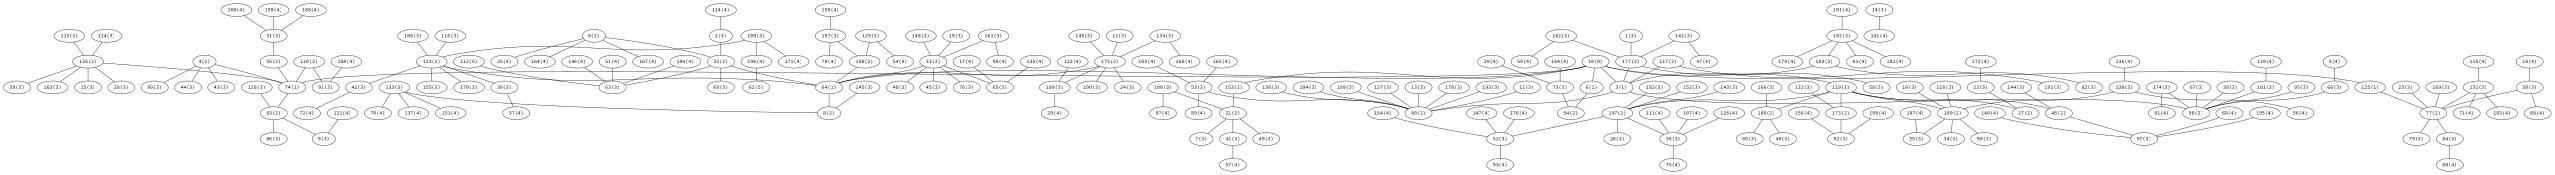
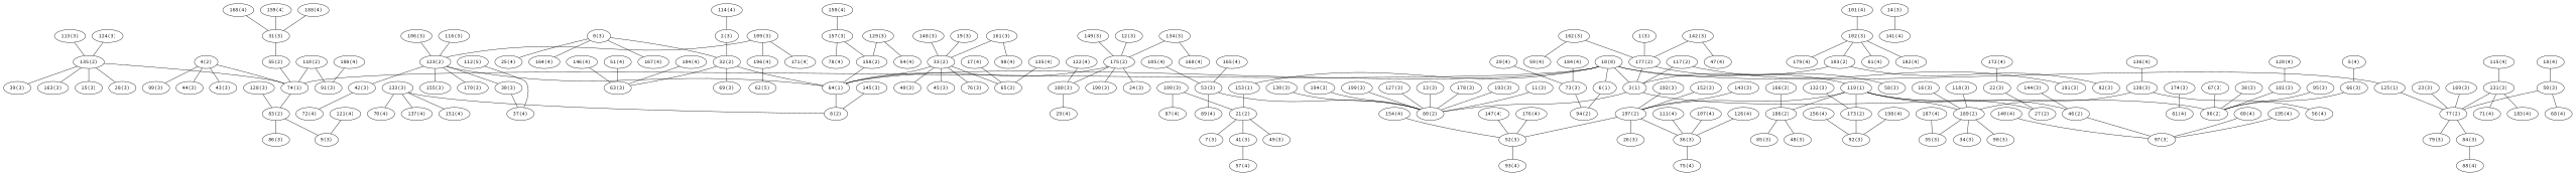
  graph {
    fontname="Source Code Pro"
    node [fontname="Source Code Pro"]
    edge [fontname="Source Code Pro" weight=1]
    n1 [label="7(3)"]
    n2 [label="17(4)"]
    n3 [label="65(3)"]
    n4 [label="53(3)"]
    n5 [label="89(4)"]
    n6 [label="80(2)"]
    n7 [label="133(3)"]
    n8 [label="151(4)"]
    n9 [label="8(2)"]
    n10 [label="70(4)"]
    n11 [label="137(4)"]
    n12 [label="143(3)"]
    n13 [label="197(2)"]
    n14 [label="52(3)"]
    n15 [label="36(3)"]
    n16 [label="26(3)"]
    n17 [label="93(4)"]
    n18 [label="75(4)"]
    n19 [label="56(4)"]
    n20 [label="138(3)"]
    n21 [label="189(2)"]
    n22 [label="90(3)"]
    n23 [label="35(3)"]
    n24 [label="34(3)"]
    n25 [label="135(2)"]
    n26 [label="163(3)"]
    n27 [label="15(3)"]
    n28 [label="28(3)"]
    n29 [label="74(1)"]
    n30 [label="39(3)"]
    n31 [label="83(2)"]
    n32 [label="22(3)"]
    n33 [label="27(2)"]
    n34 [label="172(4)"]
    n35 [label="128(3)"]
    n36 [label="9(3)"]
    n37 [label="86(3)"]
    n38 [label="190(3)"]
    n39 [label="61(4)"]
    n40 [label="100(3)"]
    n41 [label="21(2)"]
    n42 [label="87(4)"]
    n43 [label="41(3)"]
    n44 [label="49(3)"]
    n45 [label="109(3)"]
    n46 [label="123(2)"]
    n47 [label="196(4)"]
    n48 [label="171(4)"]
    n49 [label="64(1)"]
    n50 [label="42(3)"]
    n51 [label="155(3)"]
    n52 [label="30(3)"]
    n53 [label="170(3)"]
    n54 [label="62(5)"]
    n55 [label="186(2)"]
    n56 [label="85(3)"]
    n57 [label="48(3)"]
    n58 [label="3(1)"]
    n59 [label="96(2)"]
    n60 [label="177(2)"]
    n61 [label="58(3)"]
    n62 [label="113(3)"]
    n63 [label="147(4)"]
    n64 [label="2(3)"]
    n65 [label="32(2)"]
    n66 [label="69(3)"]
    n67 [label="63(3)"]
    n68 [label="47(4)"]
    n69 [label="183(4)"]
    n70 [label="98(4)"]
    n71 [label="176(4)"]
    n72 [label="72(4)"]
    n73 [label="37(4)"]
    n74 [label="25(4)"]
    n75 [label="82(3)"]
    n76 [label="168(4)"]
    n77 [label="31(3)"]
    n78 [label="55(2)"]
    n79 [label="14(3)"]
    n80 [label="141(4)"]
    n81 [label="24(3)"]
    n82 [label="173(2)"]
    n83 [label="92(3)"]
    n84 [label="29(4)"]
    n85 [label="180(3)"]
    n86 [label="154(4)"]
    n87 [label="132(3)"]
    n88 [label="57(4)"]
    n89 [label="45(3)"]
    n90 [label="16(3)"]
    n91 [label="106(3)"]
    n92 [label="88(4)"]
    n93 [label="122(4)"]
    n94 [label="67(3)"]
    n95 [label="78(4)"]
    n96 [label="157(3)"]
    n97 [label="158(2)"]
    n98 [label="124(3)"]
    n99 [label="120(4)"]
    n100 [label="181(3)"]
    n101 [label="161(3)"]
    n102 [label="33(2)"]
    n103 [label="76(3)"]
    n104 [label="40(3)"]
    n105 [label="182(4)"]
    n106 [label="192(3)"]
    n107 [label="101(4)"]
    n108 [label="102(3)"]
    n109 [label="103(2)"]
    n110 [label="179(4)"]
    n111 [label="140(4)"]
    n112 [label="97(3)"]
    n113 [label="59(4)"]
    n114 [label="162(3)"]
    n115 [label="146(4)"]
    n116 [label="10(0)"]
    n117 [label="153(1)"]
    n118 [label="119(1)"]
    n119 [label="6(1)"]
    n120 [label="125(1)"]
    n121 [label="46(2)"]
    n122 [label="94(2)"]
    n123 [label="77(2)"]
    n124 [label="91(3)"]
    n125 [label="23(3)"]
    n126 [label="84(3)"]
    n127 [label="79(3)"]
    n128 [label="131(3)"]
    n129 [label="71(4)"]
    n130 [label="105(4)"]
    n131 [label="169(3)"]
    n132 [label="159(4)"]
    n133 [label="68(4)"]
    n134 [label="198(4)"]
    n135 [label="66(3)"]
    n136 [label="187(4)"]
    n137 [label="126(4)"]
    n138 [label="51(4)"]
    n139 [label="166(3)"]
    n140 [label="164(4)"]
    n141 [label="188(4)"]
    n142 [label="117(2)"]
    n143 [label="191(3)"]
    n144 [label="142(3)"]
    n145 [label="114(4)"]
    n146 [label="148(3)"]
    n147 [label="199(3)"]
    n148 [label="19(3)"]
    n149 [label="134(3)"]
    n150 [label="175(2)"]
    n151 [label="160(4)"]
    n152 [label="127(3)"]
    n153 [label="5(4)"]
    n154 [label="4(2)"]
    n155 [label="99(3)"]
    n156 [label="44(3)"]
    n157 [label="43(3)"]
    n158 [label="136(4)"]
    n159 [label="149(3)"]
    n160 [label="13(3)"]
    n161 [label="1(3)"]
    n162 [label="165(4)"]
    n163 [label="108(4)"]
    n164 [label="178(3)"]
    n165 [label="116(3)"]
    n166 [label="95(3)"]
    n167 [label="145(3)"]
    n168 [label="112(5)"]
    n169 [label="73(3)"]
    n170 [label="184(4)"]
    n171 [label="60(4)"]
    n172 [label="104(4)"]
    n173 [label="111(4)"]
    n174 [label="38(3)"]
    n175 [label="115(4)"]
    n176 [label="174(3)"]
    n177 [label="81(4)"]
    n178 [label="156(4)"]
    n179 [label="107(4)"]
    n180 [label="150(4)"]
    n181 [label="20(4)"]
    n182 [label="50(3)"]
    n183 [label="193(3)"]
    n184 [label="54(4)"]
    n185 [label="129(3)"]
    n186 [label="152(3)"]
    n187 [label="0(3)"]
    n188 [label="167(4)"]
    n189 [label="121(4)"]
    n190 [label="18(4)"]
    n191 [label="195(4)"]
    n192 [label="11(3)"]
    n193 [label="12(3)"]
    n194 [label="118(3)"]
    n195 [label="144(3)"]
    n196 [label="130(3)"]
    n197 [label="135(4)"]
    n198 [label="110(2)"]
    n199 [label="194(3)"]
    n2 -- n3
    n4 -- n5
    n4 -- n6
    n7 -- n8
    n7 -- n9
    n7 -- n10
    n7 -- n11
    n12 -- n13
    n13 -- n14
    n13 -- n15
    n13 -- n16
    n14 -- n17
    n15 -- n18
    n20 -- n19
    n20 -- n21
    n21 -- n22
    n21 -- n23
    n21 -- n24
    n25 -- n26
    n25 -- n27
    n25 -- n28
    n25 -- n29
    n25 -- n30
    n29 -- n31
    n31 -- n36
    n31 -- n37
    n32 -- n33
    n34 -- n32
    n35 -- n31
    n40 -- n41
    n40 -- n42
    n41 -- n1
    n41 -- n43
    n41 -- n44
    n43 -- n88
    n45 -- n46
    n45 -- n47
    n45 -- n48
    n46 -- n49
    n46 -- n50
    n46 -- n51
    n46 -- n52
    n46 -- n53
    n47 -- n54
    n49 -- n9
    n50 -- n72
    n52 -- n73
    n55 -- n56
    n55 -- n57
    n58 -- n6
    n58 -- n59
    n60 -- n58
    n60 -- n61
    n62 -- n25
    n63 -- n14
    n64 -- n65
    n65 -- n49
    n65 -- n66
    n65 -- n67
    n71 -- n14
    n76 -- n77
    n77 -- n78
    n78 -- n29
    n79 -- n80
    n82 -- n83
    n85 -- n84
    n86 -- n14
    n87 -- n82
    n90 -- n21
    n91 -- n46
    n93 -- n85
    n94 -- n59
    n96 -- n95
    n96 -- n97
    n97 -- n49
    n98 -- n25
    n99 -- n100
    n100 -- n59
    n101 -- n70
    n101 -- n102
    n102 -- n3
    n102 -- n49
    n102 -- n89
    n102 -- n103
    n102 -- n104
    n106 -- n13
    n107 -- n108
    n108 -- n39
    n108 -- n105
    n108 -- n109
    n108 -- n110
    n109 -- n58
    n109 -- n75
    n111 -- n112
    n114 -- n60
    n114 -- n113
    n115 -- n67
    n116 -- n29
    n116 -- n49
    n116 -- n58
    n116 -- n117
    n116 -- n118
    n116 -- n119
    n116 -- n120
    n117 -- n41
    n118 -- n13
    n118 -- n21
    n118 -- n33
    n118 -- n55
    n118 -- n82
    n118 -- n121
    n119 -- n122
    n120 -- n123
    n121 -- n112
    n123 -- n126
    n123 -- n127
    n125 -- n123
    n126 -- n92
    n128 -- n69
    n128 -- n123
    n128 -- n129
    n130 -- n4
    n131 -- n123
    n132 -- n77
    n134 -- n83
    n135 -- n59
    n136 -- n23
    n137 -- n15
    n138 -- n67
    n139 -- n55
    n141 -- n77
    n142 -- n58
    n142 -- n143
    n144 -- n60
    n144 -- n68
    n145 -- n64
    n146 -- n102
    n147 -- n6
    n148 -- n102
    n149 -- n150
    n149 -- n151
    n150 -- n38
    n150 -- n49
    n150 -- n81
    n150 -- n85
    n152 -- n6
    n153 -- n135
    n154 -- n29
    n154 -- n155
    n154 -- n156
    n154 -- n157
    n158 -- n20
    n159 -- n150
    n160 -- n6
    n161 -- n60
    n162 -- n4
    n163 -- n124
    n164 -- n6
    n165 -- n46
    n166 -- n59
    n167 -- n9
-   n168 -- n67
+   n168 -- n73
    n169 -- n122
    n170 -- n169
    n171 -- n112
    n172 -- n67
    n173 -- n15
    n174 -- n59
    n175 -- n128
-   n176 -- n59
    n176 -- n177
    n178 -- n83
    n179 -- n15
    n180 -- n96
    n181 -- n169
    n182 -- n123
    n182 -- n133
    n183 -- n6
    n185 -- n97
    n185 -- n184
    n186 -- n13
    n187 -- n65
    n187 -- n74
    n187 -- n140
    n187 -- n188
    n189 -- n36
    n190 -- n182
    n191 -- n112
    n192 -- n6
    n193 -- n150
    n194 -- n21
    n195 -- n121
    n196 -- n6
    n197 -- n3
    n198 -- n29
    n198 -- n124
    n199 -- n6
  }
